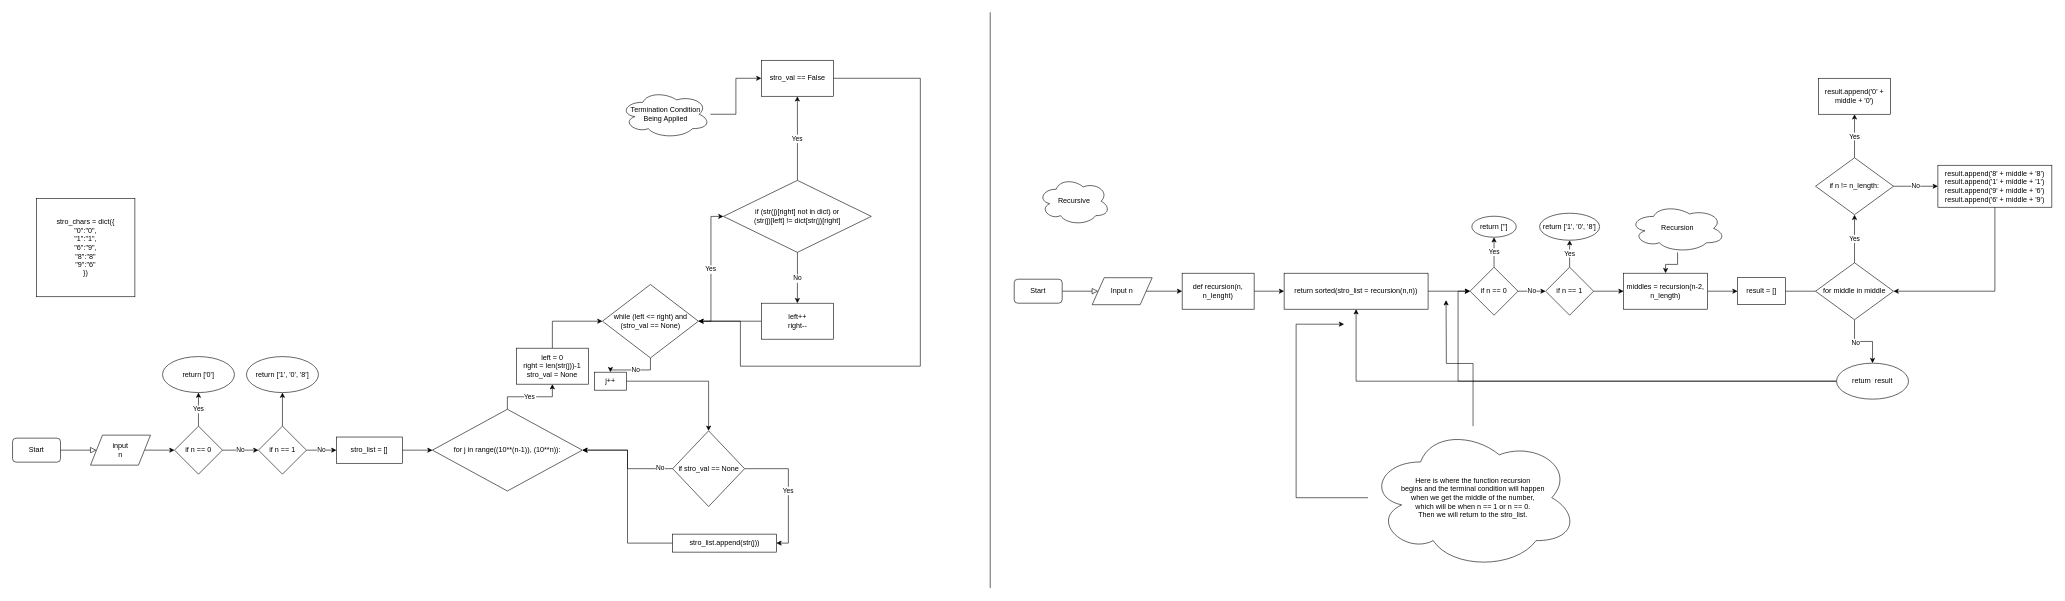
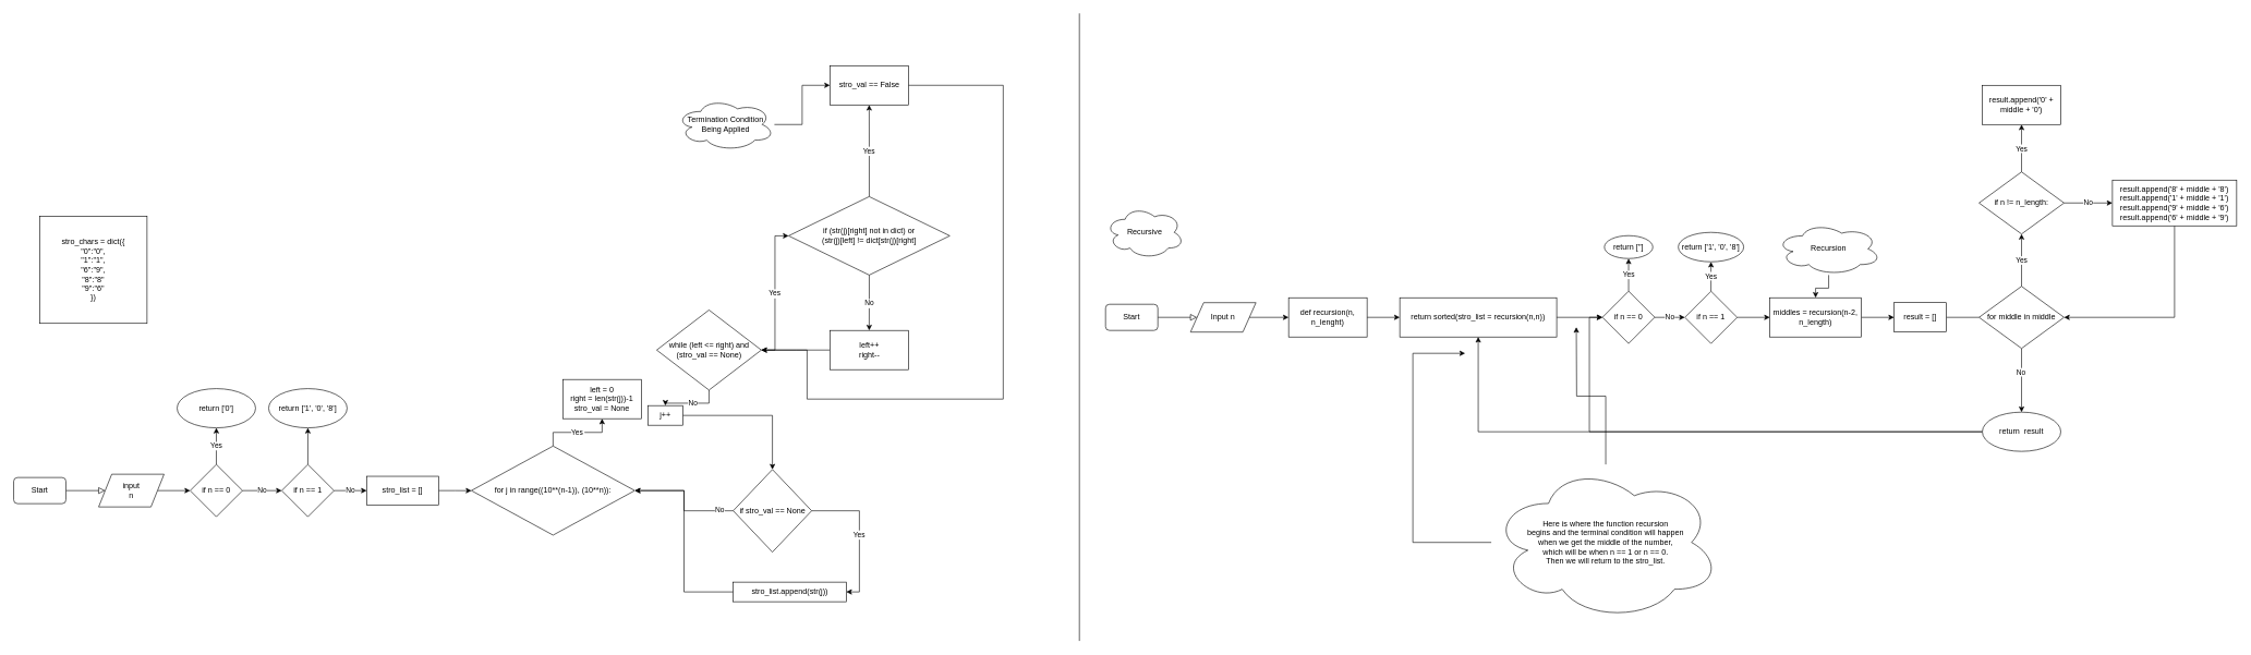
  <mxCell id="0" value="" />
  <mxCell id="1" parent="0" />
  <mxCell id="2" value="" style="rounded=0;html=1;jettySize=auto;orthogonalLoop=1;fontSize=11;endArrow=block;endFill=0;endSize=8;strokeWidth=1;shadow=0;labelBackgroundColor=none;edgeStyle=orthogonalEdgeStyle;entryX=0;entryY=0.5;entryDx=0;entryDy=0;" parent="1" source="3" edge="1" target="5"><mxGeometry relative="1" as="geometry"><mxPoint x="140" y="750" as="targetPoint" /></mxGeometry></mxCell>
  <mxCell id="3" value="Start" style="rounded=1;whiteSpace=wrap;html=1;fontSize=12;glass=0;strokeWidth=1;shadow=0;" parent="1" vertex="1"><mxGeometry x="20" y="730" width="80" height="40" as="geometry" /></mxCell>
  <mxCell id="4" value="" style="edgeStyle=orthogonalEdgeStyle;rounded=0;orthogonalLoop=1;jettySize=auto;html=1;" edge="1" parent="1" source="5" target="38"><mxGeometry relative="1" as="geometry" /></mxCell>
  <mxCell id="5" value="input&lt;br&gt;n" style="shape=parallelogram;perimeter=parallelogramPerimeter;whiteSpace=wrap;html=1;fixedSize=1;" parent="1" vertex="1"><mxGeometry x="150" y="725" width="100" height="50" as="geometry" /></mxCell>
  <mxCell id="6" value="Yes" style="edgeStyle=orthogonalEdgeStyle;rounded=0;orthogonalLoop=1;jettySize=auto;html=0;" parent="1" source="7" target="11" edge="1"><mxGeometry relative="1" as="geometry" /></mxCell>
  <mxCell id="7" value="for j in range((10**(n-1)), (10**n)):" style="rhombus;whiteSpace=wrap;html=1;" parent="1" vertex="1"><mxGeometry x="720" y="681.88" width="250" height="136.25" as="geometry" /></mxCell>
  <mxCell id="8" value="" style="edgeStyle=orthogonalEdgeStyle;rounded=0;orthogonalLoop=1;jettySize=auto;html=0;" parent="1" source="9" target="7" edge="1"><mxGeometry relative="1" as="geometry" /></mxCell>
  <mxCell id="9" value="stro_list = []" style="whiteSpace=wrap;html=1;" parent="1" vertex="1"><mxGeometry x="560" y="728.13" width="110" height="43.75" as="geometry" /></mxCell>
- <mxCell id="10" value="" style="edgeStyle=orthogonalEdgeStyle;rounded=0;orthogonalLoop=1;jettySize=auto;html=0;entryX=0;entryY=0.5;entryDx=0;entryDy=0;exitX=0.5;exitY=0;exitDx=0;exitDy=0;" parent="1" source="11" target="14" edge="1"><mxGeometry relative="1" as="geometry"><mxPoint x="920.5" y="530" as="targetPoint" /></mxGeometry></mxCell>
  <mxCell id="11" value="left = 0&lt;br&gt;right = len(str(j))-1&lt;br&gt;stro_val = None" style="whiteSpace=wrap;html=1;" parent="1" vertex="1"><mxGeometry x="860" y="580" width="120" height="60" as="geometry" /></mxCell>
  <mxCell id="12" value="Yes" style="edgeStyle=orthogonalEdgeStyle;rounded=0;orthogonalLoop=1;jettySize=auto;html=0;entryX=0;entryY=0.5;entryDx=0;entryDy=0;" parent="1" source="14" target="17" edge="1"><mxGeometry relative="1" as="geometry" /></mxCell>
  <mxCell id="13" value="No" style="edgeStyle=orthogonalEdgeStyle;rounded=0;orthogonalLoop=1;jettySize=auto;html=1;entryX=0.5;entryY=0;entryDx=0;entryDy=0;" parent="1" source="14" target="34" edge="1"><mxGeometry relative="1" as="geometry" /></mxCell>
  <mxCell id="14" value="while (left &amp;lt;= right) and (stro_val == None)" style="rhombus;whiteSpace=wrap;html=1;" parent="1" vertex="1"><mxGeometry x="1003.5" y="473.75" width="160" height="122.5" as="geometry" /></mxCell>
  <mxCell id="15" value="Yes" style="edgeStyle=orthogonalEdgeStyle;rounded=0;orthogonalLoop=1;jettySize=auto;html=0;" parent="1" source="17" target="19" edge="1"><mxGeometry relative="1" as="geometry" /></mxCell>
  <mxCell id="16" value="No" style="edgeStyle=orthogonalEdgeStyle;rounded=0;orthogonalLoop=1;jettySize=auto;html=0;" parent="1" source="17" target="21" edge="1"><mxGeometry relative="1" as="geometry" /></mxCell>
  <mxCell id="17" value="if (str(j)[right] not in dict) or&lt;br&gt;(str(j)[left] != dict[str(j)[right]" style="rhombus;whiteSpace=wrap;html=1;" parent="1" vertex="1"><mxGeometry x="1205.25" y="300.25" width="246.5" height="120" as="geometry" /></mxCell>
  <mxCell id="18" style="edgeStyle=orthogonalEdgeStyle;rounded=0;orthogonalLoop=1;jettySize=auto;html=0;entryX=1;entryY=0.5;entryDx=0;entryDy=0;" parent="1" source="19" target="14" edge="1"><mxGeometry relative="1" as="geometry"><Array as="points"><mxPoint x="1533.5" y="130" /><mxPoint x="1533.5" y="610" /><mxPoint x="1233.5" y="610" /><mxPoint x="1233.5" y="535" /></Array></mxGeometry></mxCell>
  <mxCell id="19" value="stro_val == False" style="whiteSpace=wrap;html=1;" parent="1" vertex="1"><mxGeometry x="1268.5" y="100" width="120" height="60" as="geometry" /></mxCell>
  <mxCell id="20" style="edgeStyle=orthogonalEdgeStyle;rounded=0;orthogonalLoop=1;jettySize=auto;html=0;" parent="1" source="21" edge="1"><mxGeometry relative="1" as="geometry"><mxPoint x="1163.5" y="535" as="targetPoint" /></mxGeometry></mxCell>
  <mxCell id="21" value="left++&lt;br&gt;right--" style="whiteSpace=wrap;html=1;" parent="1" vertex="1"><mxGeometry x="1268.5" y="505" width="120" height="60" as="geometry" /></mxCell>
  <mxCell id="22" value="Yes" style="edgeStyle=orthogonalEdgeStyle;rounded=0;orthogonalLoop=1;jettySize=auto;html=0;exitX=1;exitY=0.5;exitDx=0;exitDy=0;entryX=1;entryY=0.5;entryDx=0;entryDy=0;" parent="1" source="25" target="27" edge="1"><mxGeometry relative="1" as="geometry"><mxPoint x="1260.5" y="797.5" as="targetPoint" /></mxGeometry></mxCell>
  <mxCell id="23" style="edgeStyle=orthogonalEdgeStyle;rounded=0;orthogonalLoop=1;jettySize=auto;html=1;entryX=1;entryY=0.5;entryDx=0;entryDy=0;" parent="1" source="25" target="7" edge="1"><mxGeometry relative="1" as="geometry" /></mxCell>
  <mxCell id="24" value="No" style="edgeLabel;html=1;align=center;verticalAlign=middle;resizable=0;points=[];" parent="23" vertex="1" connectable="0"><mxGeometry x="-0.772" y="-2" relative="1" as="geometry"><mxPoint as="offset" /></mxGeometry></mxCell>
  <mxCell id="25" value="if stro_val == None" style="rhombus;whiteSpace=wrap;html=1;" parent="1" vertex="1"><mxGeometry x="1120.5" y="717.75" width="120" height="126.25" as="geometry" /></mxCell>
  <mxCell id="26" style="edgeStyle=orthogonalEdgeStyle;rounded=0;orthogonalLoop=1;jettySize=auto;html=0;entryX=1;entryY=0.5;entryDx=0;entryDy=0;" parent="1" source="27" target="7" edge="1"><mxGeometry relative="1" as="geometry" /></mxCell>
  <mxCell id="27" value="stro_list.append(str(j))" style="whiteSpace=wrap;html=1;" parent="1" vertex="1"><mxGeometry x="1120.5" y="890" width="173" height="30" as="geometry" /></mxCell>
  <mxCell id="28" style="edgeStyle=orthogonalEdgeStyle;rounded=0;orthogonalLoop=1;jettySize=auto;html=1;" parent="1" source="29" target="19" edge="1"><mxGeometry relative="1" as="geometry" /></mxCell>
  <mxCell id="29" value="Termination Condition Being Applied" style="ellipse;shape=cloud;whiteSpace=wrap;html=1;" parent="1" vertex="1"><mxGeometry x="1033.5" y="150" width="150" height="80" as="geometry" /></mxCell>
  <mxCell id="30" value="" style="rounded=0;html=1;jettySize=auto;orthogonalLoop=1;fontSize=11;endArrow=block;endFill=0;endSize=8;strokeWidth=1;shadow=0;labelBackgroundColor=none;edgeStyle=orthogonalEdgeStyle;entryX=0;entryY=0.5;entryDx=0;entryDy=0;" parent="1" source="31" edge="1" target="46"><mxGeometry relative="1" as="geometry"><mxPoint x="1830" y="485" as="targetPoint" /></mxGeometry></mxCell>
  <mxCell id="31" value="Start" style="rounded=1;whiteSpace=wrap;html=1;fontSize=12;glass=0;strokeWidth=1;shadow=0;" parent="1" vertex="1"><mxGeometry x="1690" y="465" width="80" height="40" as="geometry" /></mxCell>
- <mxCell id="32" value="Recursive" style="ellipse;shape=cloud;whiteSpace=wrap;html=1;" parent="1" vertex="1"><mxGeometry x="1730" y="295" width="120" height="80" as="geometry" /></mxCell>
+ <mxCell id="32" value="Recursive" style="ellipse;shape=cloud;whiteSpace=wrap;html=1;" parent="1" vertex="1"><mxGeometry x="1690" y="315" width="120" height="80" as="geometry" /></mxCell>
  <mxCell id="33" style="edgeStyle=orthogonalEdgeStyle;rounded=0;orthogonalLoop=1;jettySize=auto;html=1;entryX=0.5;entryY=0;entryDx=0;entryDy=0;" parent="1" source="34" target="25" edge="1"><mxGeometry relative="1" as="geometry" /></mxCell>
  <mxCell id="34" value="j++" style="whiteSpace=wrap;html=1;" parent="1" vertex="1"><mxGeometry x="990" y="620" width="53.5" height="30" as="geometry" /></mxCell>
  <mxCell id="35" value="stro_chars = dict({&lt;br&gt;&quot;0&quot;:&quot;0&quot;,&lt;br&gt;&quot;1&quot;:&quot;1&quot;,&lt;br&gt;&quot;6&quot;:&quot;9&quot;,&lt;br&gt;&quot;8&quot;:&quot;8&quot;&lt;br&gt;&quot;9&quot;:&quot;6&quot;&lt;br&gt;})" style="whiteSpace=wrap;html=1;aspect=fixed;" vertex="1" parent="1"><mxGeometry x="60" y="330.25" width="164" height="164" as="geometry" /></mxCell>
  <mxCell id="36" value="Yes" style="edgeStyle=orthogonalEdgeStyle;rounded=0;orthogonalLoop=1;jettySize=auto;html=1;" edge="1" parent="1" source="38" target="39"><mxGeometry relative="1" as="geometry" /></mxCell>
  <mxCell id="37" value="No" style="edgeStyle=orthogonalEdgeStyle;rounded=0;orthogonalLoop=1;jettySize=auto;html=1;" edge="1" parent="1" source="38" target="42"><mxGeometry relative="1" as="geometry" /></mxCell>
  <mxCell id="38" value="if n == 0" style="rhombus;whiteSpace=wrap;html=1;" vertex="1" parent="1"><mxGeometry x="290" y="710" width="80" height="80" as="geometry" /></mxCell>
  <mxCell id="39" value="return ['0']" style="ellipse;whiteSpace=wrap;html=1;" vertex="1" parent="1"><mxGeometry x="270" y="594" width="120" height="60" as="geometry" /></mxCell>
  <mxCell id="40" value="" style="edgeStyle=orthogonalEdgeStyle;rounded=0;orthogonalLoop=1;jettySize=auto;html=1;" edge="1" parent="1" source="42" target="43"><mxGeometry relative="1" as="geometry" /></mxCell>
  <mxCell id="41" value="No" style="edgeStyle=orthogonalEdgeStyle;rounded=0;orthogonalLoop=1;jettySize=auto;html=1;" edge="1" parent="1" source="42" target="9"><mxGeometry relative="1" as="geometry" /></mxCell>
  <mxCell id="42" value="if n == 1" style="rhombus;whiteSpace=wrap;html=1;" vertex="1" parent="1"><mxGeometry x="430" y="710" width="80" height="80" as="geometry" /></mxCell>
  <mxCell id="43" value="return ['1', '0', '8']" style="ellipse;whiteSpace=wrap;html=1;" vertex="1" parent="1"><mxGeometry x="410" y="594" width="120" height="60" as="geometry" /></mxCell>
  <mxCell id="44" value="" style="endArrow=none;html=1;rounded=0;" edge="1" parent="1"><mxGeometry width="50" height="50" relative="1" as="geometry"><mxPoint x="1650" y="980" as="sourcePoint" /><mxPoint x="1650" y="20" as="targetPoint" /></mxGeometry></mxCell>
  <mxCell id="45" value="" style="edgeStyle=orthogonalEdgeStyle;rounded=0;orthogonalLoop=1;jettySize=auto;html=1;" edge="1" parent="1" source="46" target="48"><mxGeometry relative="1" as="geometry" /></mxCell>
  <mxCell id="46" value="Input n" style="shape=parallelogram;perimeter=parallelogramPerimeter;whiteSpace=wrap;html=1;fixedSize=1;" vertex="1" parent="1"><mxGeometry x="1820" y="462.5" width="100" height="45" as="geometry" /></mxCell>
  <mxCell id="47" value="" style="edgeStyle=orthogonalEdgeStyle;rounded=0;orthogonalLoop=1;jettySize=auto;html=1;" edge="1" parent="1" source="48" target="50"><mxGeometry relative="1" as="geometry" /></mxCell>
  <mxCell id="48" value="def recursion(n, n_lenght)" style="whiteSpace=wrap;html=1;" vertex="1" parent="1"><mxGeometry x="1970" y="455" width="120" height="60" as="geometry" /></mxCell>
  <mxCell id="49" value="" style="edgeStyle=orthogonalEdgeStyle;rounded=0;orthogonalLoop=1;jettySize=auto;html=1;" edge="1" parent="1" source="50" target="53"><mxGeometry relative="1" as="geometry" /></mxCell>
  <mxCell id="50" value="return sorted(stro_list = recursion(n,n))" style="whiteSpace=wrap;html=1;" vertex="1" parent="1"><mxGeometry x="2140" y="455" width="240" height="60" as="geometry" /></mxCell>
  <mxCell id="51" value="Yes" style="edgeStyle=orthogonalEdgeStyle;rounded=0;orthogonalLoop=1;jettySize=auto;html=1;" edge="1" parent="1" source="53" target="54"><mxGeometry relative="1" as="geometry" /></mxCell>
  <mxCell id="52" value="No" style="edgeStyle=orthogonalEdgeStyle;rounded=0;orthogonalLoop=1;jettySize=auto;html=1;" edge="1" parent="1" source="53" target="57"><mxGeometry relative="1" as="geometry" /></mxCell>
  <mxCell id="53" value="if n == 0" style="rhombus;whiteSpace=wrap;html=1;" vertex="1" parent="1"><mxGeometry x="2450" y="445" width="80" height="80" as="geometry" /></mxCell>
  <mxCell id="54" value="return ['']" style="ellipse;whiteSpace=wrap;html=1;" vertex="1" parent="1"><mxGeometry x="2453" y="360" width="74" height="35" as="geometry" /></mxCell>
  <mxCell id="55" value="Yes" style="edgeStyle=orthogonalEdgeStyle;rounded=0;orthogonalLoop=1;jettySize=auto;html=1;" edge="1" parent="1" source="57" target="58"><mxGeometry relative="1" as="geometry" /></mxCell>
  <mxCell id="56" value="" style="edgeStyle=orthogonalEdgeStyle;rounded=0;orthogonalLoop=1;jettySize=auto;html=1;" edge="1" parent="1" source="57" target="60"><mxGeometry relative="1" as="geometry" /></mxCell>
  <mxCell id="57" value="if n == 1" style="rhombus;whiteSpace=wrap;html=1;" vertex="1" parent="1"><mxGeometry x="2576" y="445" width="80" height="80" as="geometry" /></mxCell>
  <mxCell id="58" value="return ['1', '0', '8']" style="ellipse;whiteSpace=wrap;html=1;" vertex="1" parent="1"><mxGeometry x="2566" y="355" width="100" height="45" as="geometry" /></mxCell>
  <mxCell id="59" value="" style="edgeStyle=orthogonalEdgeStyle;rounded=0;orthogonalLoop=1;jettySize=auto;html=1;" edge="1" parent="1" source="60" target="64"><mxGeometry relative="1" as="geometry" /></mxCell>
  <mxCell id="60" value="middles = recursion(n-2, n_length)" style="whiteSpace=wrap;html=1;" vertex="1" parent="1"><mxGeometry x="2706" y="455" width="140" height="60" as="geometry" /></mxCell>
  <mxCell id="61" value="" style="edgeStyle=orthogonalEdgeStyle;rounded=0;orthogonalLoop=1;jettySize=auto;html=1;" edge="1" parent="1" source="62" target="60"><mxGeometry relative="1" as="geometry" /></mxCell>
  <mxCell id="62" value="Recursion" style="ellipse;shape=cloud;whiteSpace=wrap;html=1;" vertex="1" parent="1"><mxGeometry x="2716" y="340.25" width="160" height="80" as="geometry" /></mxCell>
  <mxCell id="63" value="" style="edgeStyle=orthogonalEdgeStyle;rounded=0;orthogonalLoop=1;jettySize=auto;html=1;endArrow=none;" edge="1" parent="1" source="64" target="68"><mxGeometry relative="1" as="geometry" /></mxCell>
  <mxCell id="64" value="result = []" style="whiteSpace=wrap;html=1;" vertex="1" parent="1"><mxGeometry x="2896" y="462.5" width="80" height="45" as="geometry" /></mxCell>
  <mxCell id="65" value="Yes" style="edgeStyle=orthogonalEdgeStyle;rounded=0;orthogonalLoop=1;jettySize=auto;html=1;" edge="1" parent="1" source="68" target="71"><mxGeometry relative="1" as="geometry" /></mxCell>
  <mxCell id="66" value="" style="edgeStyle=orthogonalEdgeStyle;rounded=0;orthogonalLoop=1;jettySize=auto;html=1;" edge="1" parent="1" source="68" target="74"><mxGeometry relative="1" as="geometry" /></mxCell>
  <mxCell id="67" value="No" style="edgeLabel;html=1;align=center;verticalAlign=middle;resizable=0;points=[];" vertex="1" connectable="0" parent="66"><mxGeometry x="-0.262" y="-2" relative="1" as="geometry"><mxPoint as="offset" /></mxGeometry></mxCell>
  <mxCell id="68" value="for middle in middle" style="rhombus;whiteSpace=wrap;html=1;" vertex="1" parent="1"><mxGeometry x="3026" y="437.5" width="130" height="95" as="geometry" /></mxCell>
  <mxCell id="69" value="Yes" style="edgeStyle=orthogonalEdgeStyle;rounded=0;orthogonalLoop=1;jettySize=auto;html=1;" edge="1" parent="1" source="71" target="75"><mxGeometry relative="1" as="geometry" /></mxCell>
  <mxCell id="70" value="No" style="edgeStyle=orthogonalEdgeStyle;rounded=0;orthogonalLoop=1;jettySize=auto;html=1;entryX=0;entryY=0.5;entryDx=0;entryDy=0;" edge="1" parent="1" source="71" target="77"><mxGeometry relative="1" as="geometry"><mxPoint x="3236" y="310" as="targetPoint" /></mxGeometry></mxCell>
  <mxCell id="71" value="if n != n_length:" style="rhombus;whiteSpace=wrap;html=1;" vertex="1" parent="1"><mxGeometry x="3026" y="262.5" width="130" height="95" as="geometry" /></mxCell>
  <mxCell id="72" style="edgeStyle=orthogonalEdgeStyle;rounded=0;orthogonalLoop=1;jettySize=auto;html=1;entryX=0;entryY=0.5;entryDx=0;entryDy=0;" edge="1" parent="1" source="74" target="53"><mxGeometry relative="1" as="geometry" /></mxCell>
  <mxCell id="73" style="edgeStyle=orthogonalEdgeStyle;rounded=0;orthogonalLoop=1;jettySize=auto;html=1;entryX=0.5;entryY=1;entryDx=0;entryDy=0;" edge="1" parent="1" source="74" target="50"><mxGeometry relative="1" as="geometry" /></mxCell>
- <mxCell id="74" value="return&amp;nbsp; result" style="ellipse;whiteSpace=wrap;html=1;" vertex="1" parent="1"><mxGeometry x="3061" y="605" width="120" height="60" as="geometry" /></mxCell>
+ <mxCell id="74" value="return&amp;nbsp; result" style="ellipse;whiteSpace=wrap;html=1;" vertex="1" parent="1"><mxGeometry x="3031" y="630" width="120" height="60" as="geometry" /></mxCell>
  <mxCell id="75" value="result.append('0' + middle + '0')" style="whiteSpace=wrap;html=1;" vertex="1" parent="1"><mxGeometry x="3031" y="130" width="120" height="60" as="geometry" /></mxCell>
  <mxCell id="76" style="edgeStyle=orthogonalEdgeStyle;rounded=0;orthogonalLoop=1;jettySize=auto;html=1;entryX=1;entryY=0.5;entryDx=0;entryDy=0;exitX=0.5;exitY=1;exitDx=0;exitDy=0;" edge="1" parent="1" source="77" target="68"><mxGeometry relative="1" as="geometry" /></mxCell>
  <mxCell id="77" value="&lt;div&gt;result.append('8' + middle + '8')&lt;/div&gt;&lt;div&gt;&lt;span style=&quot;background-color: initial;&quot;&gt;result.append('1' + middle + '1')&lt;/span&gt;&lt;/div&gt;&lt;div&gt;&lt;span style=&quot;background-color: initial;&quot;&gt;result.append('9' + middle + '6')&lt;/span&gt;&lt;/div&gt;&lt;div&gt;&lt;span style=&quot;background-color: initial;&quot;&gt;result.append('6' + middle + '9')&lt;/span&gt;&lt;/div&gt;" style="whiteSpace=wrap;html=1;" vertex="1" parent="1"><mxGeometry x="3230" y="275" width="190" height="70" as="geometry" /></mxCell>
  <mxCell id="78" style="edgeStyle=orthogonalEdgeStyle;rounded=0;orthogonalLoop=1;jettySize=auto;html=1;" edge="1" parent="1" source="80"><mxGeometry relative="1" as="geometry"><mxPoint x="2410" y="500" as="targetPoint" /></mxGeometry></mxCell>
  <mxCell id="79" style="edgeStyle=orthogonalEdgeStyle;rounded=0;orthogonalLoop=1;jettySize=auto;html=1;" edge="1" parent="1" source="80"><mxGeometry relative="1" as="geometry"><mxPoint x="2240" y="540" as="targetPoint" /><Array as="points"><mxPoint x="2160" y="829" /><mxPoint x="2160" y="540" /></Array></mxGeometry></mxCell>
  <mxCell id="80" value="Here is where the function recursion &lt;br&gt;begins and the terminal condition will happen &lt;br&gt;when we get the middle of the number, &lt;br&gt;which will be when n == 1 or n == 0. &lt;br&gt;Then we will return to the stro_list." style="ellipse;shape=cloud;whiteSpace=wrap;html=1;" vertex="1" parent="1"><mxGeometry x="2280" y="710" width="350" height="238.63" as="geometry" /></mxCell>
